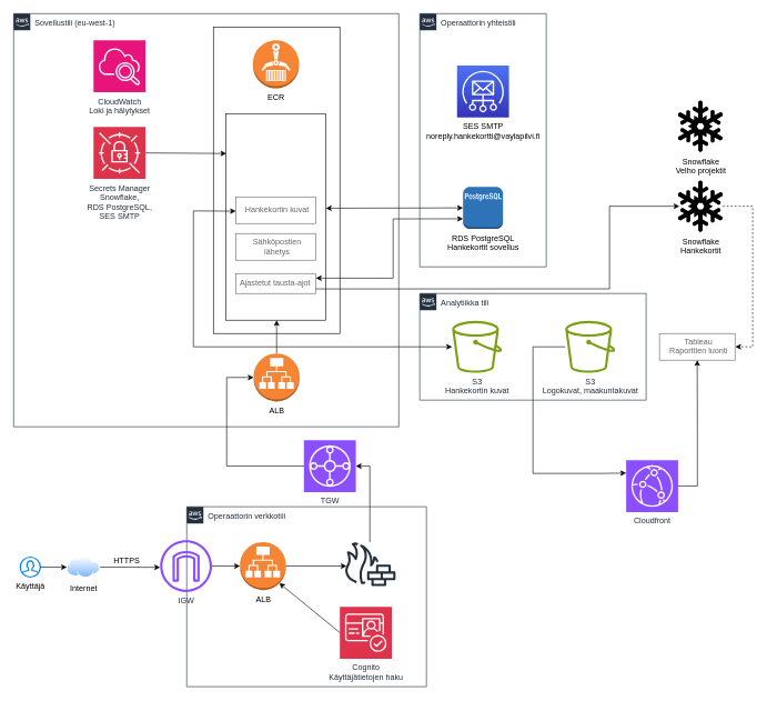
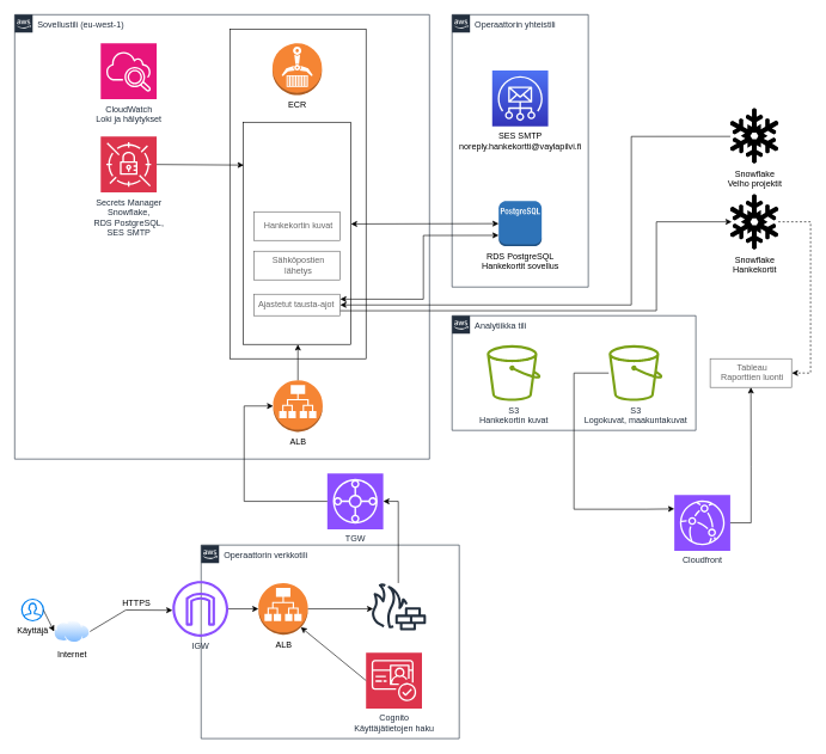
  <mxCell id="0" />
  <mxCell id="1" parent="0" />
  <mxCell id="2" value="Sovellustili (eu-west-1)" style="points=[[0,0],[0.25,0],[0.5,0],[0.75,0],[1,0],[1,0.25],[1,0.5],[1,0.75],[1,1],[0.75,1],[0.5,1],[0.25,1],[0,1],[0,0.75],[0,0.5],[0,0.25]];outlineConnect=0;gradientColor=none;html=1;whiteSpace=wrap;fontSize=12;fontStyle=0;shape=mxgraph.aws4.group;grIcon=mxgraph.aws4.group_aws_cloud_alt;strokeColor=#232F3E;fillColor=none;verticalAlign=top;align=left;spacingLeft=30;fontColor=#232F3E;dashed=0;labelBackgroundColor=#ffffff;container=1;pointerEvents=0;collapsible=0;recursiveResize=0;" parent="1" vertex="1"><mxGeometry x="20" y="20" width="578.5" height="620" as="geometry" /></mxCell>
  <mxCell id="3" value="" style="rounded=0;whiteSpace=wrap;html=1;" parent="2" vertex="1"><mxGeometry x="300" y="20" width="190" height="460" as="geometry" /></mxCell>
  <mxCell id="4" value="" style="rounded=0;whiteSpace=wrap;html=1;" parent="2" vertex="1"><mxGeometry x="319" y="150" width="150" height="310" as="geometry" /></mxCell>
  <mxCell id="5" value="Ajastetut tausta-ajot" style="strokeWidth=1;shadow=0;dashed=0;align=center;html=1;shape=mxgraph.mockup.text.textBox;fontColor=#666666;align=left;fontSize=12;spacingLeft=4;spacingTop=-3;whiteSpace=wrap;strokeColor=#666666;mainText=;points=[[1,0.23,0,0,0],[1,0.5,0,0,0],[1,0.77,0,0,0]];" parent="2" vertex="1"><mxGeometry x="334" y="390" width="120" height="30" as="geometry" /></mxCell>
  <mxCell id="6" value="Sähköpostien lähetys" style="strokeWidth=1;shadow=0;dashed=0;align=center;html=1;shape=mxgraph.mockup.text.textBox;fontColor=#666666;align=center;fontSize=12;spacingLeft=4;spacingTop=-3;whiteSpace=wrap;strokeColor=#666666;mainText=" parent="2" vertex="1"><mxGeometry x="334" y="330" width="120" height="40" as="geometry" /></mxCell>
  <mxCell id="7" value="ECR" style="outlineConnect=0;dashed=0;verticalLabelPosition=bottom;verticalAlign=top;align=center;html=1;shape=mxgraph.aws3.ecr;fillColor=#F58534;gradientColor=none;" parent="2" vertex="1"><mxGeometry x="359.5" y="40" width="69" height="72" as="geometry" /></mxCell>
  <mxCell id="8" value="Hankekortin kuvat" style="strokeWidth=1;shadow=0;dashed=0;align=center;html=1;shape=mxgraph.mockup.text.textBox;fontColor=#666666;align=center;fontSize=12;spacingLeft=4;spacingTop=-3;whiteSpace=wrap;strokeColor=#666666;mainText=" parent="2" vertex="1"><mxGeometry x="334" y="275" width="120" height="40" as="geometry" /></mxCell>
  <mxCell id="9" value="CloudWatch&lt;div&gt;Loki ja hälytykset&lt;/div&gt;" style="sketch=0;points=[[0,0,0],[0.25,0,0],[0.5,0,0],[0.75,0,0],[1,0,0],[0,1,0],[0.25,1,0],[0.5,1,0],[0.75,1,0],[1,1,0],[0,0.25,0],[0,0.5,0],[0,0.75,0],[1,0.25,0],[1,0.5,0],[1,0.75,0]];points=[[0,0,0],[0.25,0,0],[0.5,0,0],[0.75,0,0],[1,0,0],[0,1,0],[0.25,1,0],[0.5,1,0],[0.75,1,0],[1,1,0],[0,0.25,0],[0,0.5,0],[0,0.75,0],[1,0.25,0],[1,0.5,0],[1,0.75,0]];outlineConnect=0;fontColor=#232F3E;fillColor=#E7157B;strokeColor=#ffffff;dashed=0;verticalLabelPosition=bottom;verticalAlign=top;align=center;html=1;fontSize=12;fontStyle=0;aspect=fixed;shape=mxgraph.aws4.resourceIcon;resIcon=mxgraph.aws4.cloudwatch_2;" parent="2" vertex="1"><mxGeometry x="120" y="40" width="78" height="78" as="geometry" /></mxCell>
  <mxCell id="10" value="Secrets Manager&lt;div&gt;Snowflake,&lt;/div&gt;&lt;div&gt;RDS&amp;nbsp;&lt;span style=&quot;background-color: transparent; color: light-dark(rgb(35, 47, 62), rgb(189, 199, 212));&quot;&gt;PostgreSQL,&lt;/span&gt;&lt;/div&gt;&lt;div&gt;&lt;span style=&quot;background-color: transparent; color: light-dark(rgb(35, 47, 62), rgb(189, 199, 212));&quot;&gt;SES SMTP&lt;/span&gt;&lt;/div&gt;" style="sketch=0;points=[[0,0,0],[0.25,0,0],[0.5,0,0],[0.75,0,0],[1,0,0],[0,1,0],[0.25,1,0],[0.5,1,0],[0.75,1,0],[1,1,0],[0,0.25,0],[0,0.5,0],[0,0.75,0],[1,0.25,0],[1,0.5,0],[1,0.75,0]];outlineConnect=0;fontColor=#232F3E;fillColor=#DD344C;strokeColor=#ffffff;dashed=0;verticalLabelPosition=bottom;verticalAlign=top;align=center;html=1;fontSize=12;fontStyle=0;aspect=fixed;shape=mxgraph.aws4.resourceIcon;resIcon=mxgraph.aws4.secrets_manager;" parent="2" vertex="1"><mxGeometry x="120" y="170" width="78" height="78" as="geometry" /></mxCell>
  <mxCell id="11" value="" style="endArrow=classic;html=1;rounded=0;entryX=0.003;entryY=0.193;entryDx=0;entryDy=0;exitX=1;exitY=0.5;exitDx=0;exitDy=0;exitPerimeter=0;entryPerimeter=0;" parent="2" source="10" target="4" edge="1"><mxGeometry width="50" height="50" relative="1" as="geometry"><mxPoint x="240" y="390" as="sourcePoint" /><mxPoint x="290" y="340" as="targetPoint" /></mxGeometry></mxCell>
  <mxCell id="12" value="ALB" style="outlineConnect=0;dashed=0;verticalLabelPosition=bottom;verticalAlign=top;align=center;html=1;shape=mxgraph.aws3.application_load_balancer;fillColor=#F58534;gradientColor=none;" vertex="1" parent="2"><mxGeometry x="360.5" y="510" width="69" height="72" as="geometry" /></mxCell>
+ <mxCell id="13" style="edgeStyle=orthogonalEdgeStyle;rounded=0;orthogonalLoop=1;jettySize=auto;html=1;exitX=0.001;exitY=0.511;exitDx=0;exitDy=0;exitPerimeter=0;entryX=1;entryY=0.5;entryDx=0;entryDy=0;entryPerimeter=0;" parent="1" target="5" edge="1" source="14"><mxGeometry relative="1" as="geometry"><Array as="points"><mxPoint x="880" y="190" /><mxPoint x="880" y="425" /></Array><mxPoint x="1040" y="189" as="sourcePoint" /></mxGeometry></mxCell>
  <mxCell id="14" value="Snowflake&lt;div&gt;Velho projektit&lt;/div&gt;" style="shape=mxgraph.signs.nature.snowflake;html=1;pointerEvents=1;fillColor=#000000;strokeColor=none;verticalLabelPosition=bottom;verticalAlign=top;align=center;" parent="1" vertex="1"><mxGeometry x="1018" y="150" width="67" height="78" as="geometry" /></mxCell>
  <mxCell id="15" value="Snowflake&lt;div&gt;H&lt;span style=&quot;background-color: transparent; color: light-dark(rgb(0, 0, 0), rgb(255, 255, 255));&quot;&gt;ankekortit&lt;/span&gt;&lt;/div&gt;" style="shape=mxgraph.signs.nature.snowflake;html=1;pointerEvents=1;fillColor=#000000;strokeColor=none;verticalLabelPosition=bottom;verticalAlign=top;align=center;points=[[0,0.25,0,0,0],[0,0.5,0,0,0],[0,0.75,0,0,0],[0.5,0,0,0,0],[0.5,1,0,0,0],[0.995,0.75,0,0,0],[1,0.25,0,0,0],[1,0.5,0,0,0]];" parent="1" vertex="1"><mxGeometry x="1018" y="270" width="67" height="78" as="geometry" /></mxCell>
  <mxCell id="16" value="Operaattorin yhteistili" style="points=[[0,0],[0.25,0],[0.5,0],[0.75,0],[1,0],[1,0.25],[1,0.5],[1,0.75],[1,1],[0.75,1],[0.5,1],[0.25,1],[0,1],[0,0.75],[0,0.5],[0,0.25]];outlineConnect=0;gradientColor=none;html=1;whiteSpace=wrap;fontSize=12;fontStyle=0;shape=mxgraph.aws4.group;grIcon=mxgraph.aws4.group_aws_cloud_alt;strokeColor=#232F3E;fillColor=none;verticalAlign=top;align=left;spacingLeft=30;fontColor=#232F3E;dashed=0;labelBackgroundColor=#ffffff;container=1;pointerEvents=0;collapsible=0;recursiveResize=0;" parent="1" vertex="1"><mxGeometry x="630" y="20" width="190" height="380" as="geometry" /></mxCell>
  <mxCell id="17" value="&lt;div&gt;&lt;span style=&quot;color: rgb(0, 0, 0); font-family: Arial;&quot;&gt;SES SMTP&lt;/span&gt;&lt;br style=&quot;color: rgb(0, 0, 0); font-family: Arial;&quot;&gt;&lt;span style=&quot;color: rgb(0, 0, 0); font-family: Arial;&quot;&gt;noreply.hankekortti@vaylapilvi.fi&lt;/span&gt;&lt;/div&gt;" style="sketch=0;points=[[0,0,0],[0.25,0,0],[0.5,0,0],[0.75,0,0],[1,0,0],[0,1,0],[0.25,1,0],[0.5,1,0],[0.75,1,0],[1,1,0],[0,0.25,0],[0,0.5,0],[0,0.75,0],[1,0.25,0],[1,0.5,0],[1,0.75,0]];outlineConnect=0;fontColor=#232F3E;gradientColor=#4D72F3;gradientDirection=north;fillColor=#3334B9;strokeColor=#ffffff;dashed=0;verticalLabelPosition=bottom;verticalAlign=top;align=center;html=1;fontSize=12;fontStyle=0;aspect=fixed;shape=mxgraph.aws4.resourceIcon;resIcon=mxgraph.aws4.simple_email_service;" parent="16" vertex="1"><mxGeometry x="56" y="78.0" width="78" height="78" as="geometry" /></mxCell>
  <mxCell id="18" value="RDS PostgreSQL&lt;div&gt;Hankekortit sovellus&lt;/div&gt;" style="outlineConnect=0;dashed=0;verticalLabelPosition=bottom;verticalAlign=top;align=center;html=1;shape=mxgraph.aws3.postgre_sql_instance;fillColor=#2E73B8;gradientColor=none;points=[[0,0.5,0,0,0],[0,0.76,0,0,0],[0.05,0.05,0,0,0],[0.05,0.95,0,0,0],[0.5,0,0,0,0],[0.5,1,0,0,0],[0.95,0.05,0,0,0],[0.95,0.95,0,0,0],[1,0.5,0,0,0]];" parent="16" vertex="1"><mxGeometry x="65" y="260" width="60" height="63" as="geometry" /></mxCell>
  <mxCell id="19" style="edgeStyle=orthogonalEdgeStyle;rounded=0;orthogonalLoop=1;jettySize=auto;html=1;exitX=0.5;exitY=1;exitDx=0;exitDy=0;" parent="1" source="16" target="16" edge="1"><mxGeometry relative="1" as="geometry" /></mxCell>
  <mxCell id="20" value="Tableau&lt;div&gt;Raporttien luonti&lt;/div&gt;" style="strokeWidth=1;shadow=0;dashed=0;align=center;html=1;shape=mxgraph.mockup.text.textBox;fontColor=#666666;align=center;fontSize=12;spacingLeft=4;spacingTop=-3;whiteSpace=wrap;strokeColor=#666666;mainText=;points=[[0.5,1,0,0,0],[1,0.5,0,0,0]];" parent="1" vertex="1"><mxGeometry x="990" y="500" width="113.5" height="40" as="geometry" /></mxCell>
  <mxCell id="21" value="" style="endArrow=classic;startArrow=classic;html=1;rounded=0;entryX=0;entryY=0.5;entryDx=0;entryDy=0;entryPerimeter=0;" parent="1" target="18" edge="1"><mxGeometry width="50" height="50" relative="1" as="geometry"><mxPoint x="489" y="312" as="sourcePoint" /><mxPoint x="680" y="500" as="targetPoint" /></mxGeometry></mxCell>
  <mxCell id="22" value="Operaattorin verkkotili" style="points=[[0,0],[0.25,0],[0.5,0],[0.75,0],[1,0],[1,0.25],[1,0.5],[1,0.75],[1,1],[0.75,1],[0.5,1],[0.25,1],[0,1],[0,0.75],[0,0.5],[0,0.25]];outlineConnect=0;gradientColor=none;html=1;whiteSpace=wrap;fontSize=12;fontStyle=0;shape=mxgraph.aws4.group;grIcon=mxgraph.aws4.group_aws_cloud_alt;strokeColor=#232F3E;fillColor=none;verticalAlign=top;align=left;spacingLeft=30;fontColor=#232F3E;dashed=0;labelBackgroundColor=#ffffff;container=1;pointerEvents=0;collapsible=0;recursiveResize=0;" parent="1" vertex="1"><mxGeometry x="280" y="760" width="360" height="270" as="geometry" /></mxCell>
  <mxCell id="23" value="Cognito&lt;div&gt;Käyttäjätietojen haku&lt;/div&gt;" style="sketch=0;points=[[0,0,0],[0.25,0,0],[0.5,0,0],[0.75,0,0],[1,0,0],[0,1,0],[0.25,1,0],[0.5,1,0],[0.75,1,0],[1,1,0],[0,0.25,0],[0,0.5,0],[0,0.75,0],[1,0.25,0],[1,0.5,0],[1,0.75,0]];outlineConnect=0;fontColor=#232F3E;fillColor=#DD344C;strokeColor=#ffffff;dashed=0;verticalLabelPosition=bottom;verticalAlign=top;align=center;html=1;fontSize=12;fontStyle=0;aspect=fixed;shape=mxgraph.aws4.resourceIcon;resIcon=mxgraph.aws4.cognito;" parent="22" vertex="1"><mxGeometry x="230" y="150" width="78" height="78" as="geometry" /></mxCell>
  <mxCell id="24" value="ALB" style="outlineConnect=0;dashed=0;verticalLabelPosition=bottom;verticalAlign=top;align=center;html=1;shape=mxgraph.aws3.application_load_balancer;fillColor=#F58534;gradientColor=none;" parent="22" vertex="1"><mxGeometry x="80" y="53" width="69" height="72" as="geometry" /></mxCell>
  <mxCell id="25" value="" style="sketch=0;outlineConnect=0;fontColor=#232F3E;gradientColor=none;fillColor=#232F3D;strokeColor=none;dashed=0;verticalLabelPosition=bottom;verticalAlign=top;align=center;html=1;fontSize=12;fontStyle=0;aspect=fixed;pointerEvents=1;shape=mxgraph.aws4.generic_firewall;points=[[0.5,0,0,0,0]];" vertex="1" parent="22"><mxGeometry x="236" y="53" width="78" height="66" as="geometry" /></mxCell>
  <mxCell id="26" value="IGW" style="sketch=0;outlineConnect=0;fontColor=#232F3E;gradientColor=none;fillColor=#8C4FFF;strokeColor=none;dashed=0;verticalLabelPosition=bottom;verticalAlign=top;align=center;html=1;fontSize=12;fontStyle=0;aspect=fixed;pointerEvents=1;shape=mxgraph.aws4.internet_gateway;points=[[0,0.5,0,0,0]];" vertex="1" parent="22"><mxGeometry x="-40" y="50" width="78" height="78" as="geometry" /></mxCell>
  <mxCell id="27" value="" style="endArrow=classic;html=1;rounded=0;entryX=0;entryY=0.5;entryDx=0;entryDy=0;entryPerimeter=0;" edge="1" parent="22" source="26" target="24"><mxGeometry width="50" height="50" relative="1" as="geometry"><mxPoint x="430" y="276" as="sourcePoint" /><mxPoint x="360" y="276" as="targetPoint" /></mxGeometry></mxCell>
  <mxCell id="28" value="" style="endArrow=classic;html=1;rounded=0;entryX=0.855;entryY=0.855;entryDx=0;entryDy=0;entryPerimeter=0;exitX=0;exitY=0.5;exitDx=0;exitDy=0;exitPerimeter=0;" edge="1" parent="22" source="23" target="24"><mxGeometry width="50" height="50" relative="1" as="geometry"><mxPoint x="300" y="180" as="sourcePoint" /><mxPoint x="230" y="180" as="targetPoint" /></mxGeometry></mxCell>
  <mxCell id="29" value="" style="endArrow=classic;html=1;rounded=0;exitX=1;exitY=0.77;exitDx=0;exitDy=0;exitPerimeter=0;" parent="1" source="5" edge="1"><mxGeometry width="50" height="50" relative="1" as="geometry"><mxPoint x="680" y="470" as="sourcePoint" /><mxPoint x="1020" y="309" as="targetPoint" /><Array as="points"><mxPoint x="915" y="433" /><mxPoint x="915" y="309" /></Array></mxGeometry></mxCell>
  <mxCell id="30" value="Käyttäjä" style="html=1;verticalLabelPosition=bottom;align=center;labelBackgroundColor=#ffffff;verticalAlign=top;strokeWidth=2;strokeColor=#0080F0;shadow=0;dashed=0;shape=mxgraph.ios7.icons.user;points=[[1,0.5,0,0,0]];" parent="1" vertex="1"><mxGeometry x="30" y="835.63" width="30" height="30" as="geometry" /></mxCell>
- <mxCell id="31" value="Internet" style="image;aspect=fixed;perimeter=ellipsePerimeter;html=1;align=center;shadow=0;dashed=0;spacingTop=3;image=img/lib/active_directory/internet_cloud.svg;" parent="1" vertex="1"><mxGeometry x="100" y="834.88" width="50" height="31.5" as="geometry" /></mxCell>
+ <mxCell id="31" value="Internet" style="image;aspect=fixed;perimeter=ellipsePerimeter;html=1;align=center;shadow=0;dashed=0;spacingTop=3;image=img/lib/active_directory/internet_cloud.svg;" parent="1" vertex="1"><mxGeometry x="75" y="864.88" width="50" height="31.5" as="geometry" /></mxCell>
  <mxCell id="32" value="" style="endArrow=classic;html=1;rounded=0;entryX=0;entryY=0.5;entryDx=0;entryDy=0;exitX=1;exitY=0.5;exitDx=0;exitDy=0;exitPerimeter=0;" parent="1" target="31" edge="1" source="30"><mxGeometry width="50" height="50" relative="1" as="geometry"><mxPoint x="40" y="1107.63" as="sourcePoint" /><mxPoint x="-300" y="999.63" as="targetPoint" /></mxGeometry></mxCell>
  <mxCell id="33" value="Analytiikka tili" style="points=[[0,0],[0.25,0],[0.5,0],[0.75,0],[1,0],[1,0.25],[1,0.5],[1,0.75],[1,1],[0.75,1],[0.5,1],[0.25,1],[0,1],[0,0.75],[0,0.5],[0,0.25]];outlineConnect=0;gradientColor=none;html=1;whiteSpace=wrap;fontSize=12;fontStyle=0;shape=mxgraph.aws4.group;grIcon=mxgraph.aws4.group_aws_cloud_alt;strokeColor=#232F3E;fillColor=none;verticalAlign=top;align=left;spacingLeft=30;fontColor=#232F3E;dashed=0;labelBackgroundColor=#ffffff;container=1;pointerEvents=0;collapsible=0;recursiveResize=0;" parent="1" vertex="1"><mxGeometry x="630" y="440" width="340" height="160" as="geometry" /></mxCell>
  <mxCell id="34" value="S3&lt;div&gt;Hankekortin kuvat&lt;/div&gt;" style="sketch=0;outlineConnect=0;fontColor=#232F3E;gradientColor=none;fillColor=#7AA116;strokeColor=none;dashed=0;verticalLabelPosition=bottom;verticalAlign=top;align=center;html=1;fontSize=12;fontStyle=0;aspect=fixed;pointerEvents=1;shape=mxgraph.aws4.bucket;" parent="33" vertex="1"><mxGeometry x="48.5" y="41" width="75" height="78" as="geometry" /></mxCell>
  <mxCell id="35" value="S3&lt;div&gt;Logokuvat, maakuntakuvat&lt;/div&gt;" style="sketch=0;outlineConnect=0;fontColor=#232F3E;gradientColor=none;fillColor=#7AA116;strokeColor=none;dashed=0;verticalLabelPosition=bottom;verticalAlign=top;align=center;html=1;fontSize=12;fontStyle=0;aspect=fixed;pointerEvents=1;shape=mxgraph.aws4.bucket;points=[[0,0.5,0,0,0],[1,0.5,0,0,0]];" parent="33" vertex="1"><mxGeometry x="218.5" y="41" width="75" height="78" as="geometry" /></mxCell>
  <mxCell id="36" value="" style="endArrow=classic;html=1;rounded=0;entryX=0;entryY=0.25;entryDx=0;entryDy=0;entryPerimeter=0;exitX=0;exitY=0.5;exitDx=0;exitDy=0;exitPerimeter=0;" parent="1" source="35" target="43" edge="1"><mxGeometry width="50" height="50" relative="1" as="geometry"><mxPoint x="1030" y="600" as="sourcePoint" /><mxPoint x="450" y="480" as="targetPoint" /><Array as="points"><mxPoint x="800" y="520" /><mxPoint x="800" y="710" /><mxPoint x="900" y="710" /></Array></mxGeometry></mxCell>
  <mxCell id="37" value="" style="endArrow=classic;html=1;rounded=0;entryX=1.004;entryY=0.498;entryDx=0;entryDy=0;entryPerimeter=0;exitX=1;exitY=0.5;exitDx=0;exitDy=0;exitPerimeter=0;dashed=1;" parent="1" target="20" edge="1" source="15"><mxGeometry width="50" height="50" relative="1" as="geometry"><mxPoint x="1110" y="309" as="sourcePoint" /><mxPoint x="1110" y="520" as="targetPoint" /><Array as="points"><mxPoint x="1130" y="309" /><mxPoint x="1130" y="520" /></Array></mxGeometry></mxCell>
- <mxCell id="38" value="" style="endArrow=classic;startArrow=classic;html=1;rounded=0;exitX=-0.002;exitY=0.535;exitDx=0;exitDy=0;exitPerimeter=0;" parent="1" source="8" target="34" edge="1"><mxGeometry width="50" height="50" relative="1" as="geometry"><mxPoint x="560" y="520" as="sourcePoint" /><mxPoint x="610" y="470" as="targetPoint" /><Array as="points"><mxPoint x="290" y="316" /><mxPoint x="290" y="520" /></Array></mxGeometry></mxCell>
  <mxCell id="39" value="" style="endArrow=classic;html=1;rounded=0;exitX=0.5;exitY=0;exitDx=0;exitDy=0;exitPerimeter=0;" parent="1" source="12" edge="1"><mxGeometry width="50" height="50" relative="1" as="geometry"><mxPoint x="400" y="430" as="sourcePoint" /><mxPoint x="415" y="480" as="targetPoint" /></mxGeometry></mxCell>
  <mxCell id="40" value="HTTPS" style="text;html=1;align=center;verticalAlign=middle;whiteSpace=wrap;rounded=0;" parent="1" vertex="1"><mxGeometry x="160" y="831.63" width="60" height="20" as="geometry" /></mxCell>
  <mxCell id="41" value="" style="endArrow=classic;html=1;rounded=0;exitX=1;exitY=0.5;exitDx=0;exitDy=0;" parent="1" source="31" edge="1"><mxGeometry width="50" height="50" relative="1" as="geometry"><mxPoint x="200" y="791.63" as="sourcePoint" /><mxPoint x="240" y="851" as="targetPoint" /><Array as="points"><mxPoint x="175" y="850.63" /></Array></mxGeometry></mxCell>
  <mxCell id="42" value="" style="endArrow=classic;startArrow=classic;html=1;rounded=0;entryX=0;entryY=0.76;entryDx=0;entryDy=0;entryPerimeter=0;exitX=1;exitY=0.23;exitDx=0;exitDy=0;exitPerimeter=0;" edge="1" parent="1" source="5" target="18"><mxGeometry width="50" height="50" relative="1" as="geometry"><mxPoint x="490" y="417" as="sourcePoint" /><mxPoint x="705" y="322" as="targetPoint" /><Array as="points"><mxPoint x="590" y="417" /><mxPoint x="590" y="328" /></Array></mxGeometry></mxCell>
  <mxCell id="43" value="Cloudfront" style="sketch=0;points=[[0,0,0],[0.25,0,0],[0.5,0,0],[0.75,0,0],[1,0,0],[0,1,0],[0.25,1,0],[0.5,1,0],[0.75,1,0],[1,1,0],[0,0.25,0],[0,0.5,0],[0,0.75,0],[1,0.25,0],[1,0.5,0],[1,0.75,0]];outlineConnect=0;fontColor=#232F3E;fillColor=#8C4FFF;strokeColor=#ffffff;dashed=0;verticalLabelPosition=bottom;verticalAlign=top;align=center;html=1;fontSize=12;fontStyle=0;aspect=fixed;shape=mxgraph.aws4.resourceIcon;resIcon=mxgraph.aws4.cloudfront;" vertex="1" parent="1"><mxGeometry x="940" y="690" width="78" height="78" as="geometry" /></mxCell>
  <mxCell id="44" value="" style="endArrow=classic;html=1;rounded=0;entryX=0.5;entryY=1;entryDx=0;entryDy=0;entryPerimeter=0;exitX=1;exitY=0.5;exitDx=0;exitDy=0;exitPerimeter=0;" edge="1" parent="1" source="43" target="20"><mxGeometry width="50" height="50" relative="1" as="geometry"><mxPoint x="1070" y="750" as="sourcePoint" /><mxPoint x="1040" y="570" as="targetPoint" /><Array as="points"><mxPoint x="1047" y="729" /><mxPoint x="1047" y="650" /></Array></mxGeometry></mxCell>
  <mxCell id="45" value="TGW" style="sketch=0;points=[[0,0,0],[0.25,0,0],[0.5,0,0],[0.75,0,0],[1,0,0],[0,1,0],[0.25,1,0],[0.5,1,0],[0.75,1,0],[1,1,0],[0,0.25,0],[0,0.5,0],[0,0.75,0],[1,0.25,0],[1,0.5,0],[1,0.75,0]];outlineConnect=0;fontColor=#232F3E;fillColor=#8C4FFF;strokeColor=#ffffff;dashed=0;verticalLabelPosition=bottom;verticalAlign=top;align=center;html=1;fontSize=12;fontStyle=0;aspect=fixed;shape=mxgraph.aws4.resourceIcon;resIcon=mxgraph.aws4.transit_gateway;" vertex="1" parent="1"><mxGeometry x="456" y="660" width="78" height="78" as="geometry" /></mxCell>
  <mxCell id="46" value="" style="endArrow=classic;html=1;rounded=0;exitX=0;exitY=0.5;exitDx=0;exitDy=0;exitPerimeter=0;entryX=0;entryY=0.5;entryDx=0;entryDy=0;entryPerimeter=0;" edge="1" parent="1" source="45" target="12"><mxGeometry width="50" height="50" relative="1" as="geometry"><mxPoint x="414.63" y="670" as="sourcePoint" /><mxPoint x="414.63" y="620" as="targetPoint" /><Array as="points"><mxPoint x="340" y="699" /><mxPoint x="340" y="566" /></Array></mxGeometry></mxCell>
  <mxCell id="47" value="" style="endArrow=classic;html=1;rounded=0;exitX=1;exitY=0.5;exitDx=0;exitDy=0;exitPerimeter=0;" edge="1" parent="1" source="24"><mxGeometry width="50" height="50" relative="1" as="geometry"><mxPoint x="449" y="849" as="sourcePoint" /><mxPoint x="520" y="849" as="targetPoint" /></mxGeometry></mxCell>
  <mxCell id="48" value="" style="endArrow=classic;html=1;rounded=0;entryX=1;entryY=0.5;entryDx=0;entryDy=0;entryPerimeter=0;exitX=0.5;exitY=0;exitDx=0;exitDy=0;exitPerimeter=0;" edge="1" parent="1" source="25" target="45"><mxGeometry width="50" height="50" relative="1" as="geometry"><mxPoint x="540.182" y="792" as="sourcePoint" /><mxPoint x="555" y="738" as="targetPoint" /><Array as="points"><mxPoint x="555" y="699" /></Array></mxGeometry></mxCell>
